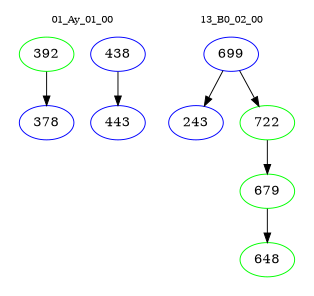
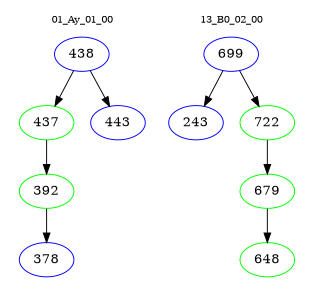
  digraph {
    node [color=blue]
    edge [color=black]
    n1 [label=438]
+   n2 [color=green label=437]
    n3 [label=443]
    n4 [color=green label=392]
    n5 [label=378]
    n6 [label=699]
    n7 [label=243]
    n8 [color=green label=722]
    n9 [color=green label=679]
    n10 [color=green label=648]
    subgraph cluster_1 {
      color=white
      fontsize=10
      label="01_Ay_01_00"
      n1
+     n2
      n3
      n4
      n5
    }
    subgraph cluster_2 {
      color=white
      fontsize=10
      label="13_B0_02_00"
      n6
      n7
      n8
      n9
      n10
    }
+   n1 -> n2
    n1 -> n3
+   n2 -> n4
    n4 -> n5
    n6 -> n7
    n6 -> n8
    n8 -> n9
    n9 -> n10
  }
